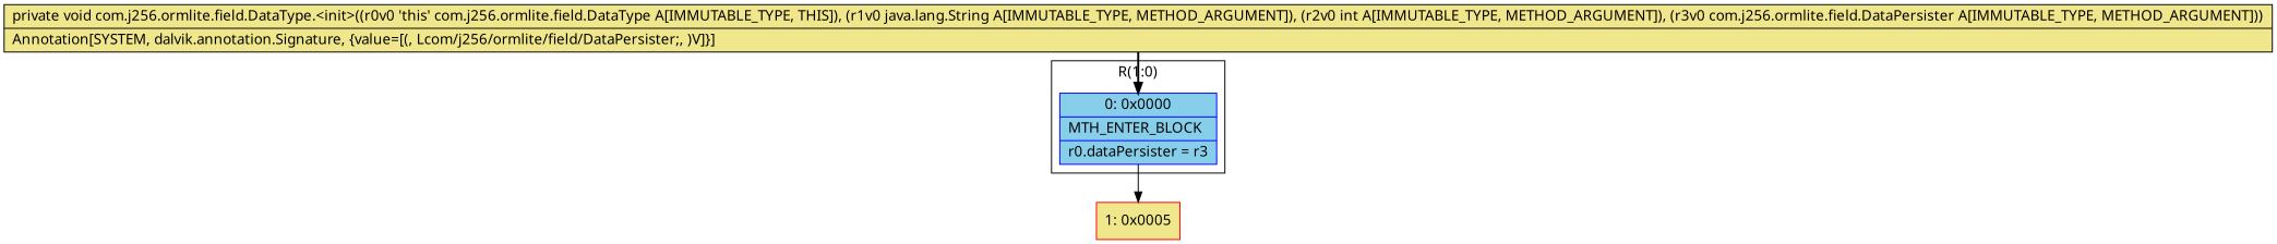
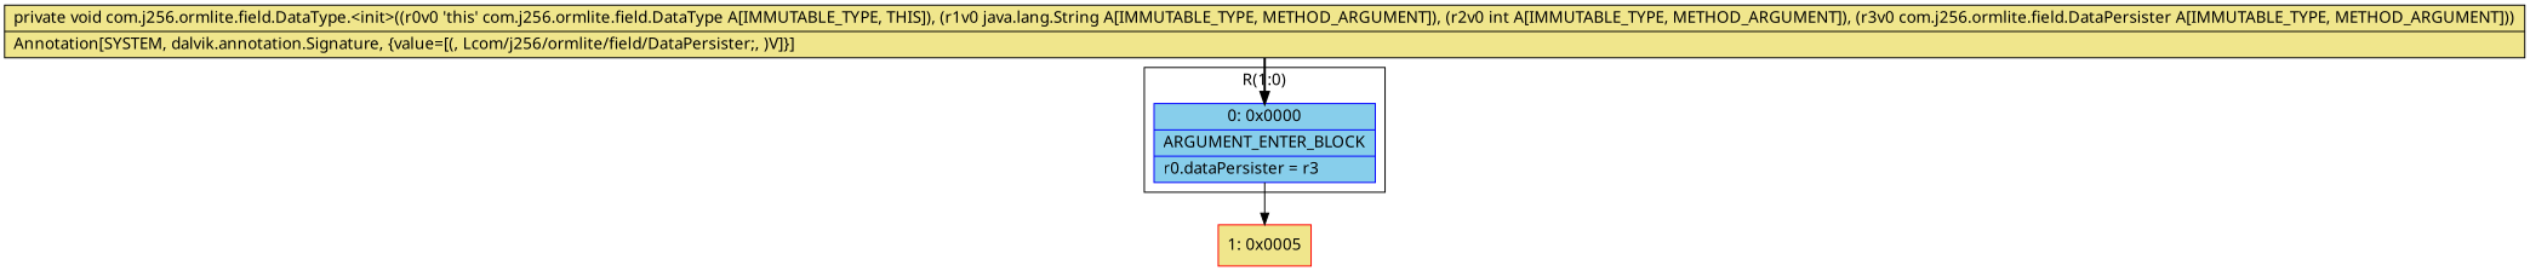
  digraph {
    fontname="Noto Sans"
    node [shape=record style=filled fillcolor=khaki fontname="Noto Sans"]
    edge [fontname="Noto Sans"]
-   n1 [color=blue label="{0\:\ 0x0000|MTH_ENTER_BLOCK\l|r0.dataPersister = r3\l}" fillcolor=skyblue]
+   n1 [color=blue label="{0\:\ 0x0000|ARGUMENT_ENTER_BLOCK\l|r0.dataPersister = r3\l}" fillcolor=skyblue]
    n2 [color=red label="{1\:\ 0x0005}"]
    n3 [label="{private void com.j256.ormlite.field.DataType.\<init\>((r0v0 'this' com.j256.ormlite.field.DataType A[IMMUTABLE_TYPE, THIS]), (r1v0 java.lang.String A[IMMUTABLE_TYPE, METHOD_ARGUMENT]), (r2v0 int A[IMMUTABLE_TYPE, METHOD_ARGUMENT]), (r3v0 com.j256.ormlite.field.DataPersister A[IMMUTABLE_TYPE, METHOD_ARGUMENT]))  | Annotation[SYSTEM, dalvik.annotation.Signature, \{value=[(, Lcom\/j256\/ormlite\/field\/DataPersister;, )V]\}]\l}"]
    subgraph cluster_1 {
      label="R(1:0)"
      n1
    }
    n1 -> n2 [style=solid]
    n3 -> n1 [style=bold]
  }
